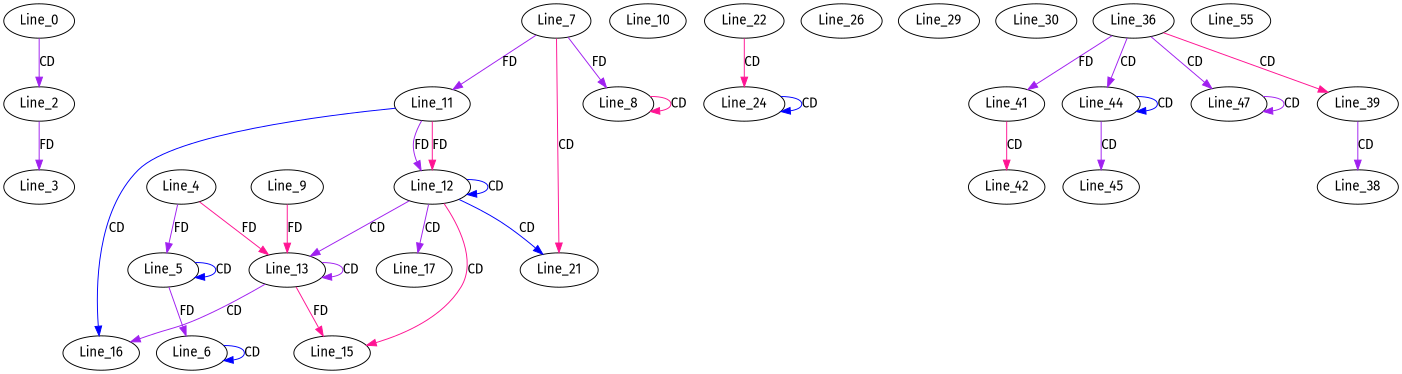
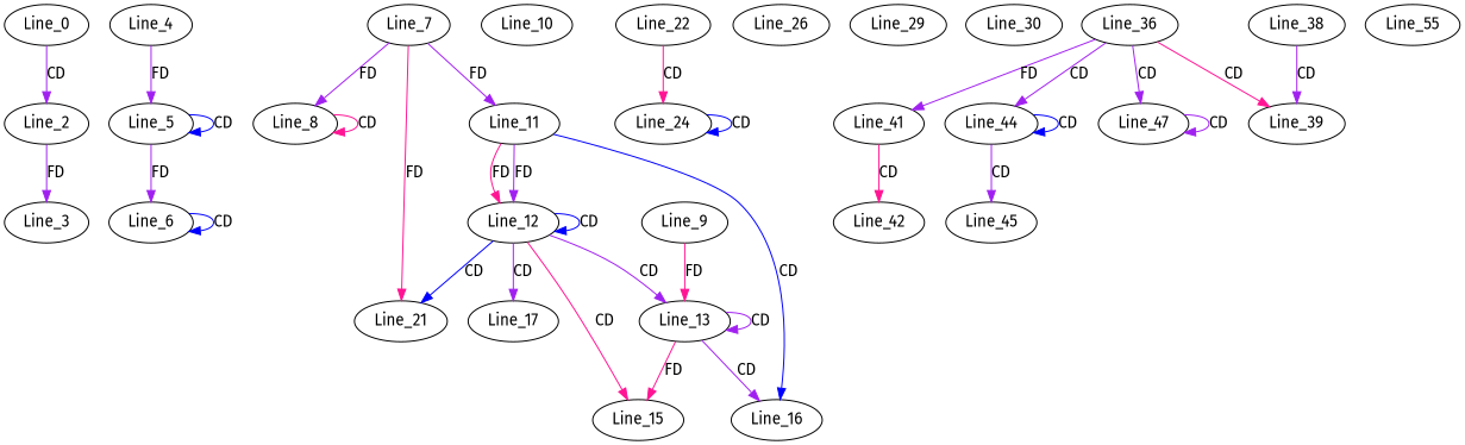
  digraph {
    fontname="Fira Sans"
    node [fontname="Fira Sans"]
    edge [color=purple fontname="Fira Sans"]
    Line_0
    Line_2
    Line_3
    Line_4
    Line_5
    Line_13
    Line_6
    Line_15
    Line_16
    Line_7
    Line_8
    Line_11
    Line_21
    Line_12
    Line_9
    Line_10
    Line_17
    Line_22
    Line_24
    Line_26
    Line_29
    Line_30
    Line_36
    Line_41
    Line_44
    Line_47
    Line_39
    Line_38
    Line_42
    Line_45
    Line_55
    Line_0 -> Line_2 [label=CD]
    Line_2 -> Line_3 [label=FD]
    Line_4 -> Line_5 [label=FD]
-   Line_4 -> Line_13 [color=deeppink label=FD]
    Line_5 -> Line_5 [color=blue label=CD]
    Line_5 -> Line_6 [label=FD]
    Line_13 -> Line_13 [label=CD]
    Line_13 -> Line_15 [color=deeppink label=FD]
    Line_13 -> Line_16 [label=CD]
    Line_6 -> Line_6 [color=blue label=CD]
    Line_7 -> Line_8 [label=FD]
    Line_7 -> Line_11 [label=FD]
-   Line_7 -> Line_21 [color=deeppink label=CD]
+   Line_7 -> Line_21 [color=deeppink label=FD]
    Line_8 -> Line_8 [color=deeppink label=CD]
    Line_11 -> Line_16 [color=blue label=CD]
    Line_11 -> Line_12 [label=FD]
    Line_11 -> Line_12 [color=deeppink label=FD]
    Line_12 -> Line_13 [label=CD]
    Line_12 -> Line_15 [color=deeppink label=CD]
    Line_12 -> Line_21 [color=blue label=CD]
    Line_12 -> Line_12 [color=blue label=CD]
    Line_12 -> Line_17 [label=CD]
    Line_9 -> Line_13 [color=deeppink label=FD]
    Line_22 -> Line_24 [color=deeppink label=CD]
    Line_24 -> Line_24 [color=blue label=CD]
    Line_36 -> Line_41 [label=FD]
    Line_36 -> Line_44 [label=CD]
    Line_36 -> Line_47 [label=CD]
    Line_36 -> Line_39 [color=deeppink label=CD]
    Line_41 -> Line_42 [color=deeppink label=CD]
    Line_44 -> Line_44 [color=blue label=CD]
    Line_44 -> Line_45 [label=CD]
    Line_47 -> Line_47 [label=CD]
-   Line_39 -> Line_38 [label=CD]
+   Line_38 -> Line_39 [label=CD]
  }
